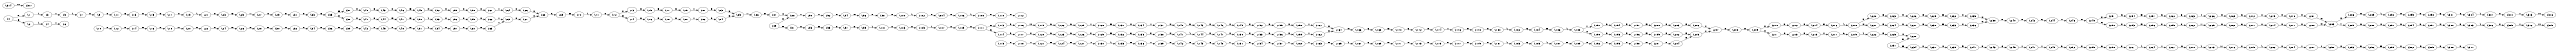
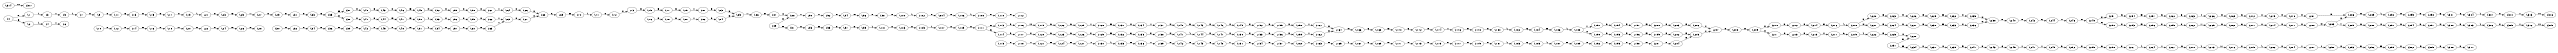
  strict digraph {
    rankdir=LR
    S0
    S1
    S2
    S3
    S4
    S5
    S6
    S7
    S9
    S11
    S10
    S12
    S13
    S14
    S15
    S16
    S17
    S18
    S19
    S20
    S21
    S22
    S23
    S24
    S25
    S26
    S27
    S28
    S29
    S30
    S31
    S32
    S33
    S34
    S35
    S36
    S37
    S38
    S39
    S40
    S41
    S42
    S43
    S44
    S45
    S46
    S47
    S48
    S49
    S50
    S51
    S52
    S53
    S54
    S55
    S56
    S57
    S58
    S59
    S60
    S61
    S62
    S63
    S64
    S65
    S66
    S67
    S68
    S69
    S70
    S71
    S72
    S73
-   S74
    S75
    S76
    S77
    S78
    S79
    S80
    S81
    S82
    S83
    S84
    S85
    S86
    S87
    S88
    S90
    S89
    S91
    S92
    S93
    S94
    S95
    S96
    S97
    S98
    S99
    S100
    S101
    S102
    S103
    n104 [label=S804]
    S105
    S106
    S107
    S108
    S109
    S110
    S111
    S112
    S113
    S114
    S116
    S117
    S115
    S118
    S119
    S120
    S121
    S122
    S123
    S124
    S125
    S126
    S127
    S128
    S129
    S130
    S131
    S132
    S133
    S134
    S135
    S136
    S137
    S138
    S139
    S140
    S141
    S142
    S143
    S144
    S145
    S146
    S147
    S148
    S149
    S150
    S151
    S152
    S153
    S154
    S155
    S156
    S157
    S158
    S159
    S160
    S161
    S162
    S163
    S164
    S165
    S166
    S167
    S168
    S169
    S170
    S171
    S172
    S173
    S174
    S175
    S176
    S177
    S178
    S179
    S180
    S181
    S182
    S183
    S184
    S185
    S186
    S187
    S188
    S189
    S190
    S191
    S192
    S193
    S194
    S195
    S196
    S197
    S198
    S199
    S200
    S201
    S202
    S203
    S204
    S205
    S206
    S207
    S208
    S209
    S210
    S211
    S212
    S213
    S214
    S215
    S216
    S217
    S218
    S219
    S220
    S221
    S222
    S223
    S224
    S225
    S226
    S227
    S228
    S229
    S230
    S232
    S233
    S231
    S234
    S235
    S236
    S237
    S238
    S239
    S240
    S241
    S242
    S243
    S244
    S245
    S246
    S247
    S248
    S249
    S250
    S251
    S252
    S253
    S254
    S255
    S256
    S257
    S258
    S259
    S260
    S261
    S262
    S263
    S264
    S265
    S266
    S267
    S268
    S269
    S270
    S271
    S272
    S273
    S274
    S275
    S276
    S277
    S278
    S279
    S280
    S281
    S282
    S283
    S284
    S285
    S286
    S287
    S288
    S289
    S290
    S291
    S292
    S293
    S294
    S295
    S296
    S297
    S298
    S299
    S300
    S301
    S302
    S303
    S304
    S305
    S306
    S307
    S308
    S309
    S310
    S311
    S312
    S313
    S315
    S316
    S314
    S317
    S0 -> S1 [label=T]
    S0 -> S2 [label=G]
    S1 -> S3 [label=S]
    S2 -> S4 [label=S]
    S3 -> S5 [label=V]
    S4 -> S6 [label=V]
    S5 -> S7 [label=S]
    S7 -> S9 [label=A]
    S9 -> S11 [label=L]
    S11 -> S13 [label=F]
    S10 -> S12 [label=L]
    S12 -> S14 [label=F]
    S13 -> S15 [label=K]
    S14 -> S16 [label=K]
    S15 -> S17 [label=D]
    S16 -> S18 [label=D]
    S17 -> S19 [label=L]
    S18 -> S20 [label=W]
    S19 -> S21 [label=S]
    S20 -> S22 [label=A]
    S21 -> S23 [label=A]
    S22 -> S24 [label=A]
    S23 -> S25 [label=H]
    S24 -> S26 [label=H]
    S25 -> S27 [label=V]
    S26 -> S28 [label=A]
    S27 -> S29 [label=A]
-   S28 -> S30 [label=D]
    S29 -> S31 [label=P]
    S30 -> S32 [label=A]
    S31 -> S33 [label=T]
    S32 -> S34 [label=T]
    S33 -> S35 [label=F]
    S34 -> S36 [label=F]
    S35 -> S37 [label=E]
    S35 -> S38 [label=D]
    S36 -> S39 [label=D]
    S37 -> S40 [label=A]
    S38 -> S41 [label=A]
    S39 -> S42 [label=A]
    S40 -> S43 [label=P]
    S41 -> S44 [label=P]
    S42 -> S45 [label=P]
    S43 -> S46 [label=L]
    S44 -> S47 [label=H]
    S45 -> S48 [label=F]
    S46 -> S49 [label=H]
    S47 -> S50 [label=H]
    S48 -> S51 [label=H]
    S49 -> S52 [label=A]
    S50 -> S53 [label=S]
    S51 -> S54 [label=S]
    S52 -> S55 [label=A]
    S53 -> S56 [label=A]
    S54 -> S57 [label=A]
    S55 -> S58 [label=L]
    S56 -> S59 [label=L]
    S57 -> S60 [label=L]
    S58 -> S61 [label=T]
    S59 -> S62 [label=T]
    S60 -> S63 [label=T]
    S61 -> S64 [label=V]
    S62 -> S65 [label=V]
    S63 -> S65 [label=V]
    S64 -> S66 [label=L]
    S65 -> S67 [label=L]
    S66 -> S68 [label=L]
    S67 -> S68 [label=L]
    S68 -> S69 [label=C]
    S69 -> S70 [label=H]
    S70 -> S71 [label=S]
    S71 -> S72 [label=L]
    S72 -> S73 [label=L]
-   S72 -> S74 [label=F]
    S73 -> S75 [label=K]
-   S74 -> S76 [label=K]
    S75 -> S77 [label=F]
    S76 -> S78 [label=F]
    S77 -> S79 [label=N]
    S78 -> S80 [label=N]
    S79 -> S81 [label=V]
    S80 -> S82 [label=V]
    S81 -> S83 [label=P]
    S82 -> S84 [label=P]
    S83 -> S85 [label=D]
    S84 -> S85 [label=D]
    S85 -> S86 [label=V]
    S86 -> S87 [label=R]
    S87 -> S88 [label=L]
    S88 -> S90 [label=V]
    S90 -> S92 [label=Y]
    S89 -> S88 [label=K]
    S89 -> S91 [label=H]
    S91 -> S93 [label=A]
    S92 -> S94 [label=A]
    S93 -> S95 [label=H]
    S94 -> S96 [label=H]
    S95 -> S97 [label=L]
    S96 -> S98 [label=L]
    S97 -> S99 [label=D]
    S98 -> S100 [label=E]
    S99 -> S101 [label=S]
    S100 -> S102 [label=S]
    S101 -> S103 [label=L]
    S102 -> n104 [label=L]
    S103 -> S105 [label=A]
    n104 -> S106 [label=K]
    S105 -> S107 [label=S]
    S106 -> S108 [label=S]
    S107 -> S109 [label=L]
    S108 -> S110 [label=L]
    S109 -> S111 [label=A]
    S110 -> S112 [label=A]
    S111 -> S113 [label=N]
    S111 -> S114 [label=G]
    S113 -> S116 [label=P]
    S114 -> S117 [label=P]
    S116 -> S119 [label=M]
    S117 -> S120 [label=L]
    S115 -> S118 [label=T]
    S118 -> S121 [label=V]
    S119 -> S122 [label=D]
    S120 -> S123 [label=D]
    S121 -> S124 [label=N]
    S122 -> S125 [label=D]
    S123 -> S126 [label=D]
    S124 -> S127 [label=D]
    S125 -> S128 [label=V]
    S126 -> S129 [label=L]
    S127 -> S130 [label=I]
    S128 -> S131 [label=H]
    S129 -> S132 [label=H]
    S130 -> S133 [label=S]
    S131 -> S134 [label=A]
    S132 -> S135 [label=G]
    S133 -> S136 [label=K]
    S134 -> S137 [label=V]
    S135 -> S138 [label=A]
    S136 -> S139 [label=V]
    S137 -> S140 [label=A]
    S138 -> S141 [label=A]
    S139 -> S142 [label=A]
    S140 -> S143 [label=N]
    S141 -> S144 [label=S]
    S142 -> S145 [label=D]
    S143 -> S146 [label=T]
    S144 -> S147 [label=A]
    S145 -> S148 [label=G]
    S146 -> S149 [label=L]
    S147 -> S150 [label=L]
    S148 -> S151 [label=V]
    S149 -> S152 [label=A]
    S150 -> S153 [label=A]
    S151 -> S154 [label=A]
    S152 -> S155 [label=D]
    S153 -> S156 [label=D]
    S154 -> S157 [label=A]
    S155 -> S158 [label=A]
    S156 -> S159 [label=A]
    S157 -> S160 [label=V]
    S158 -> S161 [label=V]
    S159 -> S162 [label=V]
    S160 -> S163 [label=V]
    S161 -> S164 [label=K]
    S162 -> S164 [label=K]
    S163 -> S165 [label=K]
    S164 -> S166 [label=K]
    S165 -> S167 [label=S]
    S166 -> S168 [label=G]
    S167 -> S169 [label=G]
    S168 -> S170 [label=H]
    S169 -> S171 [label=H]
    S170 -> S172 [label=G]
    S171 -> S173 [label=A]
    S172 -> S174 [label=K]
    S173 -> S175 [label=R]
    S174 -> S176 [label=V]
    S175 -> S177 [label=L]
    S176 -> S178 [label=Q]
    S177 -> S179 [label=Q]
    S178 -> S180 [label=A]
    S179 -> S181 [label=A]
    S180 -> S182 [label=S]
    S181 -> S183 [label=S]
    S182 -> S184 [label=G]
    S183 -> S185 [label=G]
    S184 -> S186 [label=H]
    S185 -> S187 [label=S]
    S186 -> S188 [label=S]
    S187 -> S189 [label=H]
    S188 -> S190 [label=L]
    S188 -> S191 [label=V]
    S189 -> S192 [label=L]
    S190 -> S193 [label=D]
    S191 -> S194 [label=D]
    S192 -> S195 [label=D]
    S193 -> S196 [label=F]
    S194 -> S197 [label=F]
    S195 -> S198 [label=F]
    S196 -> S199 [label=H]
    S197 -> S200 [label=H]
    S198 -> S201 [label=H]
    S199 -> S202 [label=P]
    S200 -> S203 [label=P]
    S201 -> S204 [label=P]
    S202 -> S205 [label=F]
    S203 -> S206 [label=F]
    S204 -> S205 [label=F]
    S205 -> S207 [label=Y]
    S206 -> S207 [label=Y]
    S207 -> S208 [label=T]
    S208 -> S209 [label=K]
    S209 -> S210 [label=T]
    S209 -> S211 [label=A]
    S210 -> S212 [label=T]
    S211 -> S213 [label=Q]
    S212 -> S214 [label=P]
    S213 -> S215 [label=P]
    S214 -> S216 [label=F]
    S215 -> S217 [label=Y]
    S216 -> S218 [label=S]
    S217 -> S219 [label=C]
    S218 -> S220 [label=L]
    S218 -> S221 [label=A]
    S219 -> S222 [label=S]
    S220 -> S223 [label=F]
    S221 -> S224 [label=F]
    S222 -> S225 [label=F]
    S223 -> S226 [label=M]
    S224 -> S227 [label=M]
    S225 -> S228 [label=L]
    S226 -> S229 [label=R]
    S227 -> S230 [label=R]
    S229 -> S232 [label=E]
    S230 -> S233 [label=E]
    S232 -> S235 [label=L]
    S233 -> S236 [label=L]
    S231 -> S228 [label=R]
    S231 -> S234 [label=E]
    S234 -> S237 [label=L]
    S235 -> S238 [label=A]
    S236 -> S238 [label=A]
    S237 -> S239 [label=T]
    S238 -> S240 [label=E]
    S239 -> S241 [label=E]
    S240 -> S242 [label=A]
    S241 -> S243 [label=T]
    S242 -> S244 [label=G]
    S243 -> S245 [label=G]
    S244 -> S246 [label=Y]
    S245 -> S247 [label=I]
    S246 -> S248 [label=E]
    S247 -> S249 [label=V]
    S248 -> S250 [label=G]
    S248 -> S251 [label=A]
    S249 -> S252 [label=D]
    S250 -> S253 [label=A]
    S251 -> S254 [label=G]
    S252 -> S255 [label=A]
    S253 -> S256 [label=H]
    S254 -> S257 [label=H]
    S255 -> S258 [label=Q]
    S256 -> S259 [label=A]
    S257 -> S260 [label=G]
    S258 -> S261 [label=T]
    S259 -> S262 [label=G]
    S260 -> S263 [label=G]
    S261 -> S264 [label=S]
    S262 -> S265 [label=V]
    S263 -> S266 [label=I]
    S264 -> S267 [label=I]
    S265 -> S268 [label=K]
    S266 -> S269 [label=K]
    S267 -> S270 [label=K]
    S268 -> S271 [label=G]
    S269 -> S272 [label=G]
    S270 -> S273 [label=S]
    S271 -> S274 [label=W]
    S272 -> S275 [label=W]
    S273 -> S276 [label=W]
    S274 -> S277 [label=A]
    S275 -> S278 [label=A]
    S276 -> S279 [label=L]
    S277 -> S280 [label=A]
    S278 -> S281 [label=A]
    S279 -> S282 [label=S]
    S280 -> S283 [label=K]
-   S281 -> S283 [label=K]
+   S281 -> S286 [label=K]
    S282 -> S284 [label=L]
    S283 -> S285 [label=V]
    S283 -> S286 [label=A]
    S284 -> S287 [label=I]
    S285 -> S288 [label=N]
    S286 -> S289 [label=N]
    S287 -> S290 [label=I]
    S288 -> S291 [label=T]
    S289 -> S292 [label=S]
    S290 -> S293 [label=T]
    S291 -> S294 [label=K]
    S292 -> S295 [label=K]
    S293 -> S296 [label=R]
    S294 -> S297 [label=D]
    S295 -> S298 [label=D]
    S296 -> S299 [label=E]
    S297 -> S300 [label=A]
    S298 -> S301 [label=E]
    S299 -> S302 [label=T]
    S300 -> S303 [label=P]
    S301 -> S304 [label=G]
    S302 -> S305 [label=R]
    S303 -> S306 [label=S]
    S304 -> S307 [label=S]
    S305 -> S308 [label=T]
    S306 -> S309 [label=L]
    S307 -> S310 [label=L]
    S308 -> S311 [label=L]
    S309 -> S312 [label=V]
    S310 -> S313 [label=V]
    S312 -> S315 [label=M]
    S313 -> S316 [label=M]
    S314 -> S317 [label=M]
  }
